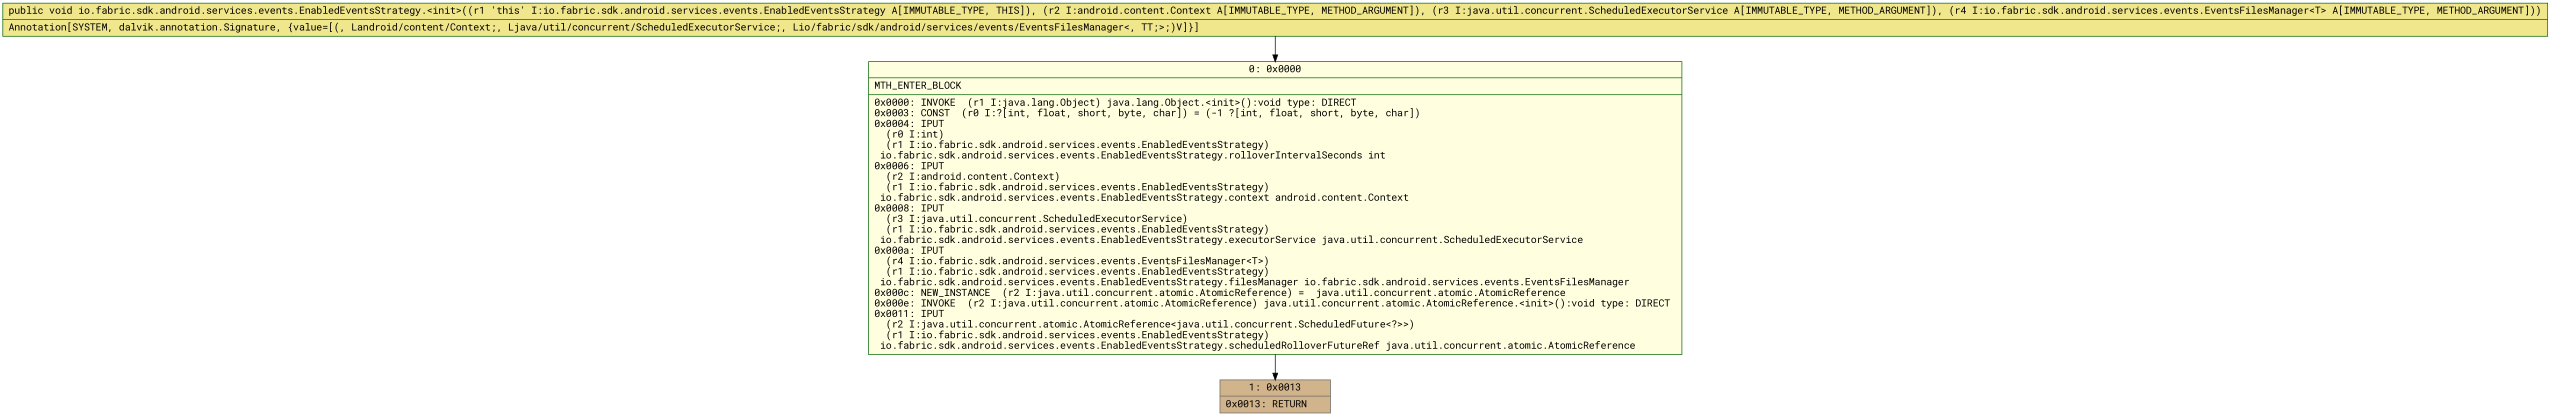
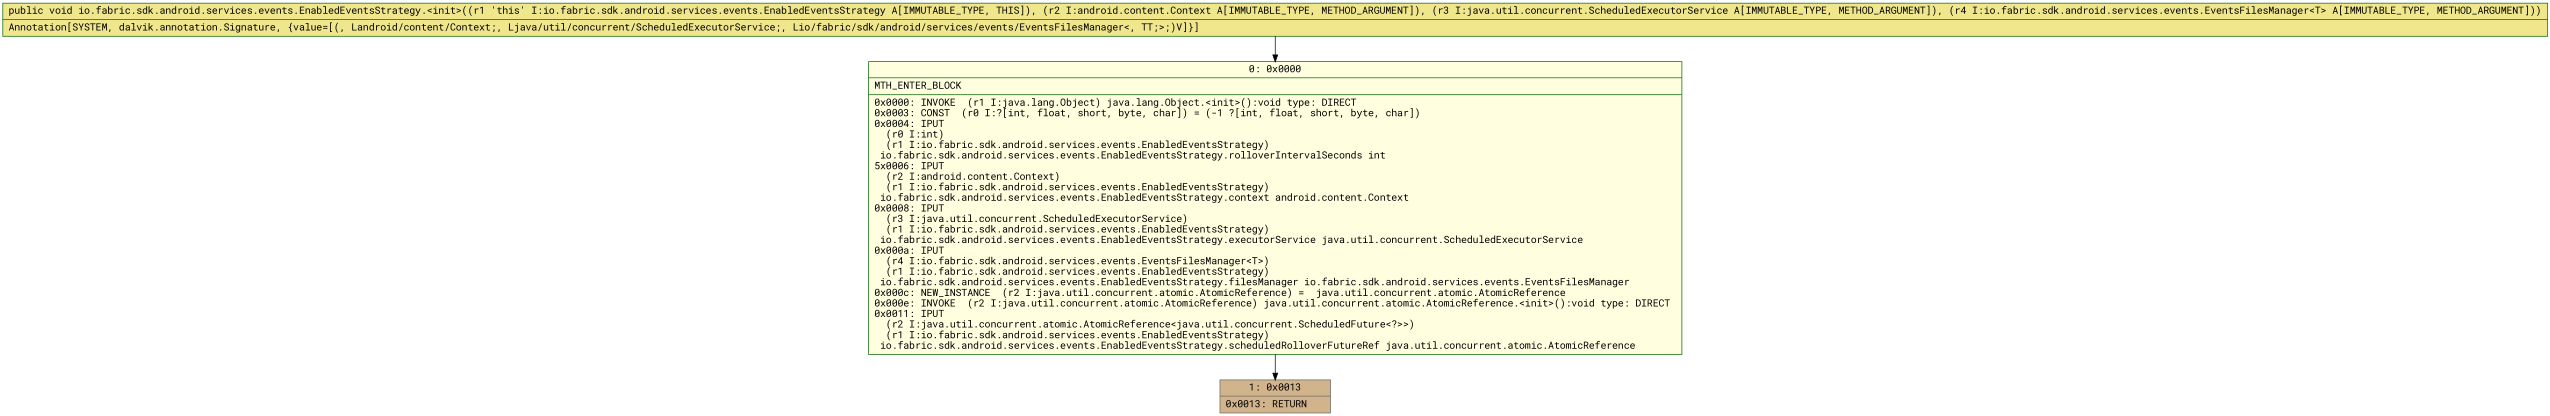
  digraph {
    fontname="Roboto Mono"
    node [shape=record style=filled color=darkgreen fontname="Roboto Mono"]
    edge [fontname="Roboto Mono"]
-   n1 [label="{0\:\ 0x0000|MTH_ENTER_BLOCK\l|0x0000: INVOKE  (r1 I:java.lang.Object) java.lang.Object.\<init\>():void type: DIRECT \l0x0003: CONST  (r0 I:?[int, float, short, byte, char]) = (\-1 ?[int, float, short, byte, char]) \l0x0004: IPUT  \l  (r0 I:int)\l  (r1 I:io.fabric.sdk.android.services.events.EnabledEventsStrategy)\l io.fabric.sdk.android.services.events.EnabledEventsStrategy.rolloverIntervalSeconds int \l0x0006: IPUT  \l  (r2 I:android.content.Context)\l  (r1 I:io.fabric.sdk.android.services.events.EnabledEventsStrategy)\l io.fabric.sdk.android.services.events.EnabledEventsStrategy.context android.content.Context \l0x0008: IPUT  \l  (r3 I:java.util.concurrent.ScheduledExecutorService)\l  (r1 I:io.fabric.sdk.android.services.events.EnabledEventsStrategy)\l io.fabric.sdk.android.services.events.EnabledEventsStrategy.executorService java.util.concurrent.ScheduledExecutorService \l0x000a: IPUT  \l  (r4 I:io.fabric.sdk.android.services.events.EventsFilesManager\<T\>)\l  (r1 I:io.fabric.sdk.android.services.events.EnabledEventsStrategy)\l io.fabric.sdk.android.services.events.EnabledEventsStrategy.filesManager io.fabric.sdk.android.services.events.EventsFilesManager \l0x000c: NEW_INSTANCE  (r2 I:java.util.concurrent.atomic.AtomicReference) =  java.util.concurrent.atomic.AtomicReference \l0x000e: INVOKE  (r2 I:java.util.concurrent.atomic.AtomicReference) java.util.concurrent.atomic.AtomicReference.\<init\>():void type: DIRECT \l0x0011: IPUT  \l  (r2 I:java.util.concurrent.atomic.AtomicReference\<java.util.concurrent.ScheduledFuture\<?\>\>)\l  (r1 I:io.fabric.sdk.android.services.events.EnabledEventsStrategy)\l io.fabric.sdk.android.services.events.EnabledEventsStrategy.scheduledRolloverFutureRef java.util.concurrent.atomic.AtomicReference \l}" fillcolor=lightyellow]
+   n1 [label="{0\:\ 0x0000|MTH_ENTER_BLOCK\l|0x0000: INVOKE  (r1 I:java.lang.Object) java.lang.Object.\<init\>():void type: DIRECT \l0x0003: CONST  (r0 I:?[int, float, short, byte, char]) = (\-1 ?[int, float, short, byte, char]) \l0x0004: IPUT  \l  (r0 I:int)\l  (r1 I:io.fabric.sdk.android.services.events.EnabledEventsStrategy)\l io.fabric.sdk.android.services.events.EnabledEventsStrategy.rolloverIntervalSeconds int \l5x0006: IPUT  \l  (r2 I:android.content.Context)\l  (r1 I:io.fabric.sdk.android.services.events.EnabledEventsStrategy)\l io.fabric.sdk.android.services.events.EnabledEventsStrategy.context android.content.Context \l0x0008: IPUT  \l  (r3 I:java.util.concurrent.ScheduledExecutorService)\l  (r1 I:io.fabric.sdk.android.services.events.EnabledEventsStrategy)\l io.fabric.sdk.android.services.events.EnabledEventsStrategy.executorService java.util.concurrent.ScheduledExecutorService \l0x000a: IPUT  \l  (r4 I:io.fabric.sdk.android.services.events.EventsFilesManager\<T\>)\l  (r1 I:io.fabric.sdk.android.services.events.EnabledEventsStrategy)\l io.fabric.sdk.android.services.events.EnabledEventsStrategy.filesManager io.fabric.sdk.android.services.events.EventsFilesManager \l0x000c: NEW_INSTANCE  (r2 I:java.util.concurrent.atomic.AtomicReference) =  java.util.concurrent.atomic.AtomicReference \l0x000e: INVOKE  (r2 I:java.util.concurrent.atomic.AtomicReference) java.util.concurrent.atomic.AtomicReference.\<init\>():void type: DIRECT \l0x0011: IPUT  \l  (r2 I:java.util.concurrent.atomic.AtomicReference\<java.util.concurrent.ScheduledFuture\<?\>\>)\l  (r1 I:io.fabric.sdk.android.services.events.EnabledEventsStrategy)\l io.fabric.sdk.android.services.events.EnabledEventsStrategy.scheduledRolloverFutureRef java.util.concurrent.atomic.AtomicReference \l}" fillcolor=lightyellow]
    n2 [label="{1\:\ 0x0013|0x0013: RETURN   \l}" fillcolor=tan color=gray40]
    n3 [label="{public void io.fabric.sdk.android.services.events.EnabledEventsStrategy.\<init\>((r1 'this' I:io.fabric.sdk.android.services.events.EnabledEventsStrategy A[IMMUTABLE_TYPE, THIS]), (r2 I:android.content.Context A[IMMUTABLE_TYPE, METHOD_ARGUMENT]), (r3 I:java.util.concurrent.ScheduledExecutorService A[IMMUTABLE_TYPE, METHOD_ARGUMENT]), (r4 I:io.fabric.sdk.android.services.events.EventsFilesManager\<T\> A[IMMUTABLE_TYPE, METHOD_ARGUMENT]))  | Annotation[SYSTEM, dalvik.annotation.Signature, \{value=[(, Landroid\/content\/Context;, Ljava\/util\/concurrent\/ScheduledExecutorService;, Lio\/fabric\/sdk\/android\/services\/events\/EventsFilesManager\<, TT;\>;)V]\}]\l}" fillcolor=khaki]
    n1 -> n2
    n3 -> n1
  }
